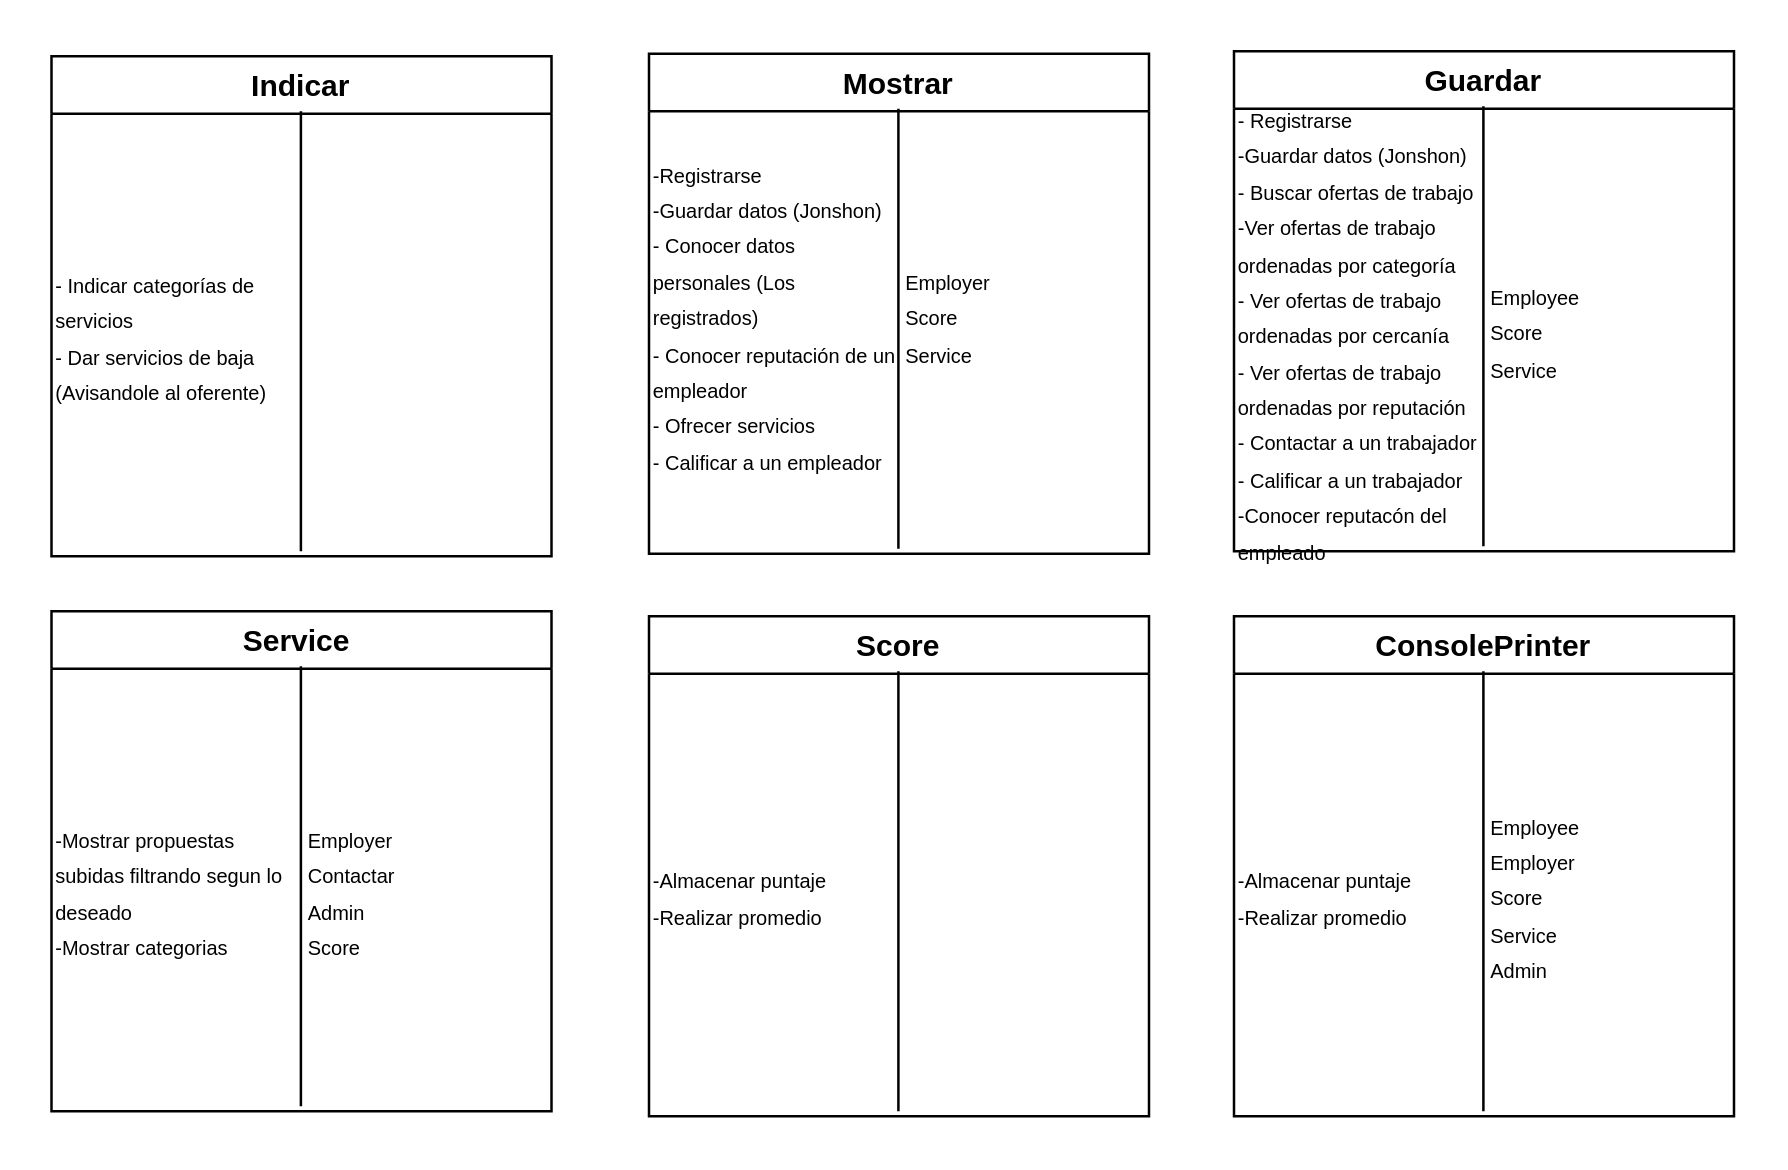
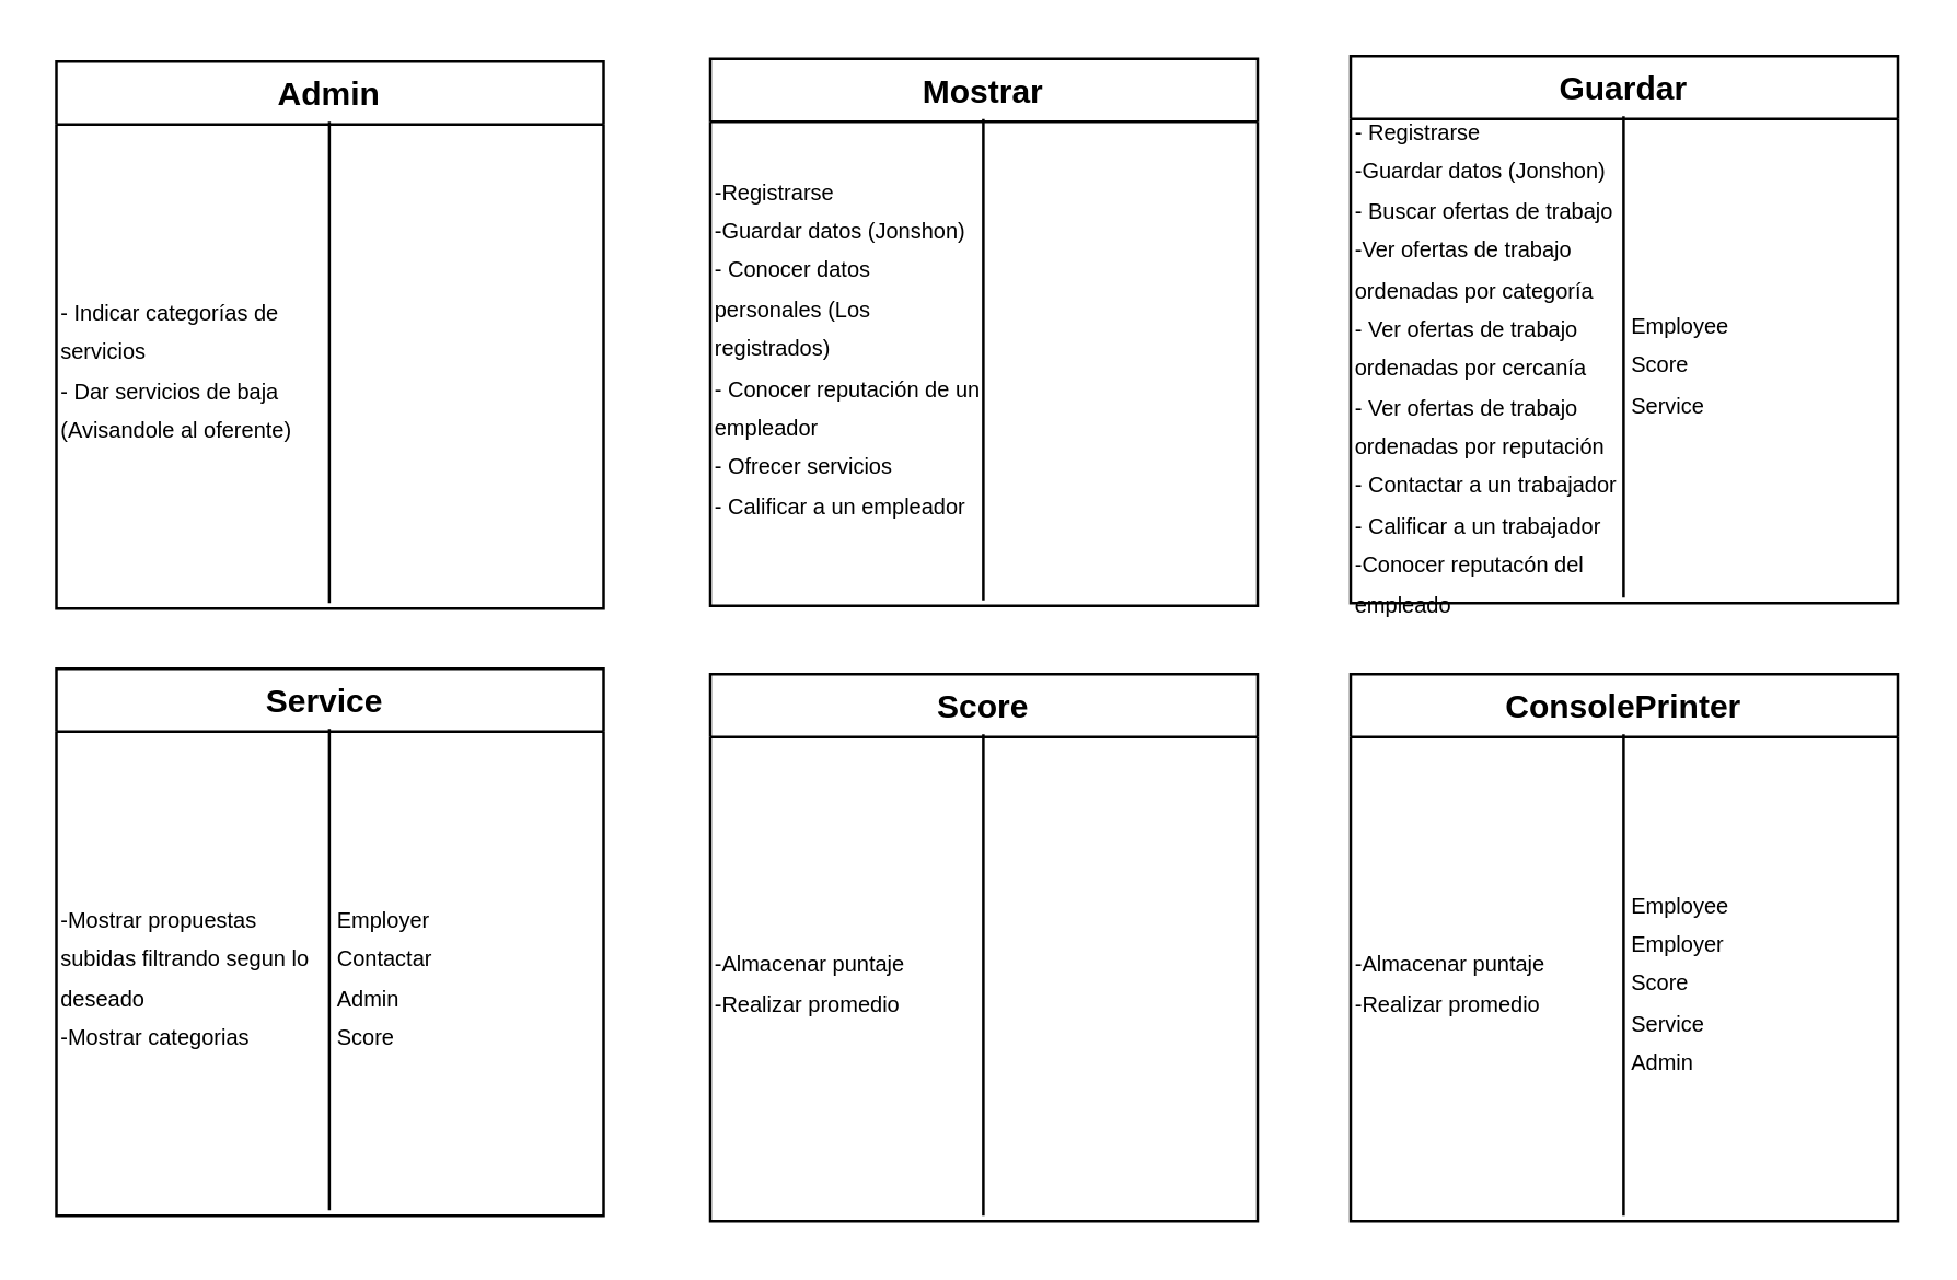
  <mxCell id="0" />
  <mxCell id="1" parent="0" />
- <mxCell id="2" value="Indicar" style="swimlane;" parent="1" vertex="1"><mxGeometry x="20" y="22" width="200" height="200" as="geometry"><mxRectangle x="75" y="59" width="72" height="26" as="alternateBounds" /></mxGeometry></mxCell>
+ <mxCell id="2" value="Admin" style="swimlane;" parent="1" vertex="1"><mxGeometry x="20" y="22" width="200" height="200" as="geometry"><mxRectangle x="75" y="59" width="72" height="26" as="alternateBounds" /></mxGeometry></mxCell>
  <mxCell id="3" value="" style="endArrow=none;html=1;rounded=0;" parent="2" edge="1"><mxGeometry width="50" height="50" relative="1" as="geometry"><mxPoint x="99.76" y="198" as="sourcePoint" /><mxPoint x="99.76" y="22" as="targetPoint" /></mxGeometry></mxCell>
  <mxCell id="4" value="&lt;span style=&quot;font-size: 8px&quot;&gt;- Indicar categorías de servicios&lt;br&gt;- Dar servicios de baja&lt;br&gt;(Avisandole al oferente)&lt;br&gt;&lt;/span&gt;" style="text;html=1;strokeColor=none;fillColor=none;align=left;verticalAlign=middle;whiteSpace=wrap;rounded=0;" parent="2" vertex="1"><mxGeometry y="24" width="99" height="176" as="geometry" /></mxCell>
  <mxCell id="5" value="Mostrar" style="swimlane;" parent="1" vertex="1"><mxGeometry x="259" y="21" width="200" height="200" as="geometry" /></mxCell>
  <mxCell id="6" value="" style="endArrow=none;html=1;rounded=0;" parent="5" edge="1"><mxGeometry width="50" height="50" relative="1" as="geometry"><mxPoint x="99.76" y="198" as="sourcePoint" /><mxPoint x="99.76" y="22" as="targetPoint" /></mxGeometry></mxCell>
  <mxCell id="7" value="&lt;span style=&quot;font-size: 8px&quot;&gt;-&lt;/span&gt;&lt;span style=&quot;font-size: 8px&quot;&gt;Registrarse&lt;br&gt;&lt;/span&gt;&lt;span style=&quot;font-size: 8px&quot;&gt;-Guardar datos (Jonshon)&lt;br&gt;- Conocer datos personales (Los registrados)&lt;br&gt;- Conocer reputación de un empleador&lt;br&gt;- Ofrecer servicios&lt;br&gt;- Calificar a un empleador&lt;br&gt;&lt;br&gt;&lt;/span&gt;" style="text;html=1;strokeColor=none;fillColor=none;align=left;verticalAlign=middle;whiteSpace=wrap;rounded=0;" parent="5" vertex="1"><mxGeometry y="24" width="99" height="176" as="geometry" /></mxCell>
- <mxCell id="8" value="&lt;span style=&quot;font-size: 8px&quot;&gt;Employer&lt;br&gt;Score&lt;br&gt;Service&lt;br&gt;&lt;br&gt;&lt;/span&gt;" style="text;html=1;strokeColor=none;fillColor=none;align=left;verticalAlign=middle;whiteSpace=wrap;rounded=0;" parent="5" vertex="1"><mxGeometry x="101" y="24" width="99" height="176" as="geometry" /></mxCell>
  <mxCell id="9" value="Guardar" style="swimlane;" parent="1" vertex="1"><mxGeometry x="493" y="20" width="200" height="200" as="geometry" /></mxCell>
  <mxCell id="10" value="" style="endArrow=none;html=1;rounded=0;" parent="9" edge="1"><mxGeometry width="50" height="50" relative="1" as="geometry"><mxPoint x="99.76" y="198" as="sourcePoint" /><mxPoint x="99.76" y="22" as="targetPoint" /></mxGeometry></mxCell>
  <mxCell id="11" value="&lt;span style=&quot;font-size: 8px&quot;&gt;- Registrarse&lt;br&gt;-&lt;/span&gt;&lt;span style=&quot;font-size: 8px&quot;&gt;Guardar datos (Jonshon)&lt;/span&gt;&lt;span style=&quot;font-size: 8px&quot;&gt;&lt;br&gt;- Buscar ofertas de trabajo&lt;br&gt;&lt;/span&gt;&lt;span style=&quot;font-size: 8px&quot;&gt;-Ver ofertas de trabajo ordenadas por categoría&lt;/span&gt;&lt;br style=&quot;font-size: 8px&quot;&gt;&lt;span style=&quot;font-size: 8px&quot;&gt;- Ver ofertas de trabajo ordenadas por cercanía&lt;br&gt;-&lt;/span&gt;&lt;span style=&quot;font-size: 8px&quot;&gt;&amp;nbsp;Ver ofertas de trabajo ordenadas por reputación&lt;br&gt;&lt;/span&gt;&lt;span style=&quot;font-size: 8px&quot;&gt;- Contactar a un trabajador&lt;br&gt;- Calificar a un trabajador&lt;br&gt;-Conocer reputacón del empleado&lt;br&gt;&lt;/span&gt;" style="text;html=1;strokeColor=none;fillColor=none;align=left;verticalAlign=middle;whiteSpace=wrap;rounded=0;" parent="9" vertex="1"><mxGeometry y="34" width="99" height="157" as="geometry" /></mxCell>
  <mxCell id="12" value="&lt;span style=&quot;font-size: 8px&quot;&gt;Employee&lt;br&gt;&lt;/span&gt;&lt;span style=&quot;font-size: 8px&quot;&gt;Score&lt;br&gt;Service&lt;br&gt;&lt;/span&gt;" style="text;html=1;strokeColor=none;fillColor=none;align=left;verticalAlign=middle;whiteSpace=wrap;rounded=0;" parent="9" vertex="1"><mxGeometry x="101" y="24" width="99" height="176" as="geometry" /></mxCell>
  <mxCell id="13" value="Service " style="swimlane;" parent="1" vertex="1"><mxGeometry x="20" y="244" width="200" height="200" as="geometry" /></mxCell>
  <mxCell id="14" value="" style="endArrow=none;html=1;rounded=0;" parent="13" edge="1"><mxGeometry width="50" height="50" relative="1" as="geometry"><mxPoint x="99.76" y="198" as="sourcePoint" /><mxPoint x="99.76" y="22" as="targetPoint" /></mxGeometry></mxCell>
  <mxCell id="15" value="&lt;span style=&quot;font-size: 8px&quot;&gt;-Mostrar propuestas subidas filtrando segun lo deseado&lt;br&gt;-Mostrar categorias&amp;nbsp;&lt;br&gt;&lt;/span&gt;" style="text;html=1;strokeColor=none;fillColor=none;align=left;verticalAlign=middle;whiteSpace=wrap;rounded=0;" parent="13" vertex="1"><mxGeometry y="24" width="99" height="176" as="geometry" /></mxCell>
  <mxCell id="16" value="&lt;span style=&quot;font-size: 8px&quot;&gt;Employer&lt;br&gt;Contactar&lt;br&gt;Admin&lt;br&gt;Score&lt;br&gt;&lt;/span&gt;" style="text;html=1;strokeColor=none;fillColor=none;align=left;verticalAlign=middle;whiteSpace=wrap;rounded=0;" parent="13" vertex="1"><mxGeometry x="101" y="24" width="99" height="176" as="geometry" /></mxCell>
  <mxCell id="17" value="Score" style="swimlane;" vertex="1" parent="1"><mxGeometry x="259" y="246" width="200" height="200" as="geometry" /></mxCell>
  <mxCell id="18" value="" style="endArrow=none;html=1;rounded=0;" edge="1" parent="17"><mxGeometry width="50" height="50" relative="1" as="geometry"><mxPoint x="99.76" y="198" as="sourcePoint" /><mxPoint x="99.76" y="22" as="targetPoint" /></mxGeometry></mxCell>
  <mxCell id="19" value="&lt;span style=&quot;font-size: 8px&quot;&gt;-Almacenar puntaje&lt;br&gt;-Realizar promedio&lt;br&gt;&lt;/span&gt;" style="text;html=1;strokeColor=none;fillColor=none;align=left;verticalAlign=middle;whiteSpace=wrap;rounded=0;" vertex="1" parent="17"><mxGeometry y="24" width="99" height="176" as="geometry" /></mxCell>
  <mxCell id="20" value="&lt;span style=&quot;font-size: 8px&quot;&gt;&lt;br&gt;&lt;/span&gt;" style="text;html=1;strokeColor=none;fillColor=none;align=left;verticalAlign=middle;whiteSpace=wrap;rounded=0;" vertex="1" parent="17"><mxGeometry x="101" y="24" width="99" height="176" as="geometry" /></mxCell>
  <mxCell id="21" value="ConsolePrinter" style="swimlane;" vertex="1" parent="1"><mxGeometry x="493" y="246" width="200" height="200" as="geometry" /></mxCell>
  <mxCell id="22" value="" style="endArrow=none;html=1;rounded=0;" edge="1" parent="21"><mxGeometry width="50" height="50" relative="1" as="geometry"><mxPoint x="99.76" y="198" as="sourcePoint" /><mxPoint x="99.76" y="22" as="targetPoint" /></mxGeometry></mxCell>
  <mxCell id="23" value="&lt;span style=&quot;font-size: 8px&quot;&gt;-Almacenar puntaje&lt;br&gt;-Realizar promedio&lt;br&gt;&lt;/span&gt;" style="text;html=1;strokeColor=none;fillColor=none;align=left;verticalAlign=middle;whiteSpace=wrap;rounded=0;" vertex="1" parent="21"><mxGeometry y="24" width="99" height="176" as="geometry" /></mxCell>
  <mxCell id="24" value="&lt;span style=&quot;font-size: 8px&quot;&gt;Employee&lt;br&gt;Employer&lt;br&gt;Score&lt;br&gt;Service&lt;br&gt;Admin&lt;br&gt;&lt;/span&gt;" style="text;html=1;strokeColor=none;fillColor=none;align=left;verticalAlign=middle;whiteSpace=wrap;rounded=0;" vertex="1" parent="21"><mxGeometry x="101" y="24" width="99" height="176" as="geometry" /></mxCell>
